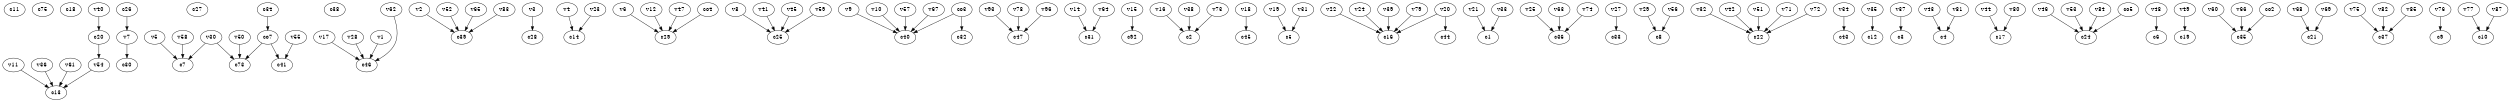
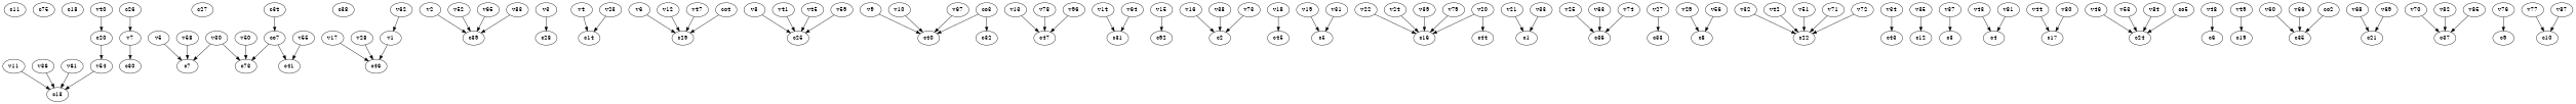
  strict digraph {
    edge [weight=1]
    c11
    n2 [label=c75]
    c18
    c20
    v54
    c13
    c26
    v7
    c30
    c27
    n11 [label=co7]
    c34
    n13 [label=c73]
    c41
    c38
    v1
    c46
    v2
    c39
    v3
    c28
    v4
    c14
    v5
    c7
    v6
    c29
    v8
    c25
    v9
    c40
    v10
    v11
    v12
-   v13 [label=v93]
+   v13
    c47
    v14
    c31
    n39 [label=c92]
    v15
    v16
    c2
    v17
    v18
    c45
    v19
    c5
    v20
    c16
    c44
    v21
    c1
    v22
    v23
    v24
    v25
    c36
    v27
    c33
    v28
    v29
    c8
    v30
    v31
    v32
    c22
    v33
    v34
    c43
    v35
    c12
    v36
    v37
    c3
    v38
    v39
    v40
    v41
    v42
    v43
    c4
    v44
    c17
    v45
    v46
    c24
    v47
    v48
    c6
    v49
    c19
    v50
    v51
    v52
    v53
    v55
    v56
-   v57
    v58
    v59
    v60
    c35
    v61
    v62
    v63
    v64
    v65
    v66
    v67
    v68
    c21
    v69
    v71
    v72
    v73
    v74
-   v75
+   v75 [label=v70]
    c37
    v76
    c9
    v77
    c10
    v78
    v79
    v80
    v81
    v82
    v83
    v84
    v85
    n131 [label=v96]
    v87
    co2
    co3
    c32
    co4
    co5
    c20 -> v54
    v54 -> c13
    c26 -> v7
    v7 -> c30
    n11 -> n13
    n11 -> c41
    c34 -> n11
    v1 -> c46
    v2 -> c39
    v3 -> c28
    v4 -> c14
    v5 -> c7
    v6 -> c29
    v8 -> c25
    v9 -> c40
    v10 -> c40
    v11 -> c13
    v12 -> c29
    v13 -> c47
    v14 -> c31
    v15 -> n39
    v16 -> c2
    v17 -> c46
    v18 -> c45
    v19 -> c5
    v20 -> c16
    v20 -> c44
    v21 -> c1
    v22 -> c16
    v23 -> c14
    v24 -> c16
    v25 -> c36
    v27 -> c33
    v28 -> c46
    v29 -> c8
    v30 -> n13
    v30 -> c7
    v31 -> c5
    v32 -> c22
    v33 -> c1
    v34 -> c43
    v35 -> c12
    v36 -> c13
    v37 -> c3
    v38 -> c2
    v39 -> c16
    v40 -> c20
    v41 -> c25
    v42 -> c22
    v43 -> c4
    v44 -> c17
    v45 -> c25
    v46 -> c24
    v47 -> c29
    v48 -> c6
    v49 -> c19
    v50 -> n13
    v51 -> c22
    v52 -> c39
    v53 -> c24
    v55 -> c41
    v56 -> c8
-   v57 -> c40
    v58 -> c7
    v59 -> c25
    v60 -> c35
    v61 -> c13
-   v62 -> c46
+   v62 -> v1
    v63 -> c36
    v64 -> c31
    v65 -> c39
    v66 -> c35
    v67 -> c40
    v68 -> c21
    v69 -> c21
    v71 -> c22
    v72 -> c22
    v73 -> c2
    v74 -> c36
    v75 -> c37
    v76 -> c9
    v77 -> c10
    v78 -> c47
    v79 -> c16
    v80 -> c17
    v81 -> c4
    v82 -> c37
    v83 -> c39
    v84 -> c24
    v85 -> c37
    n131 -> c47
    v87 -> c10
    co2 -> c35
    co3 -> c40
    co3 -> c32
    co4 -> c29
    co5 -> c24
  }
